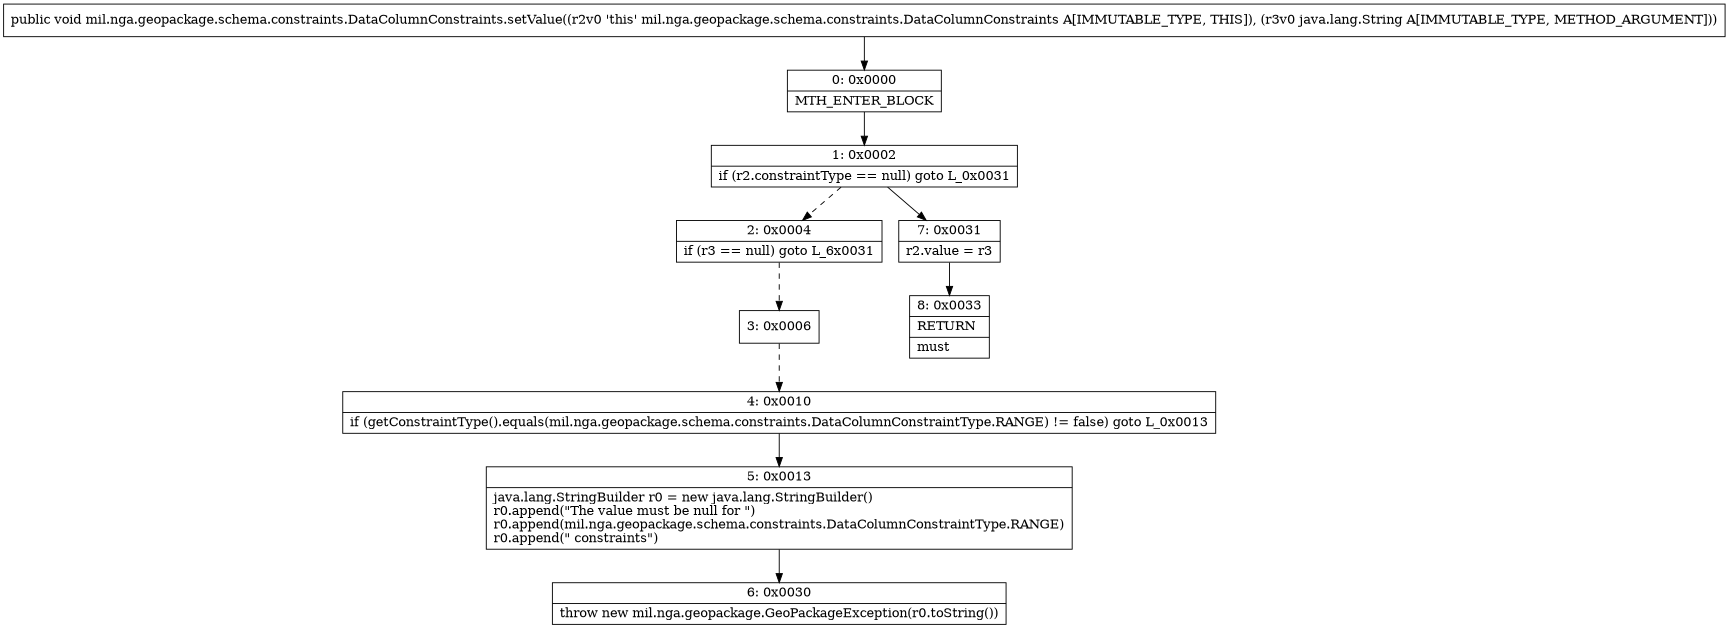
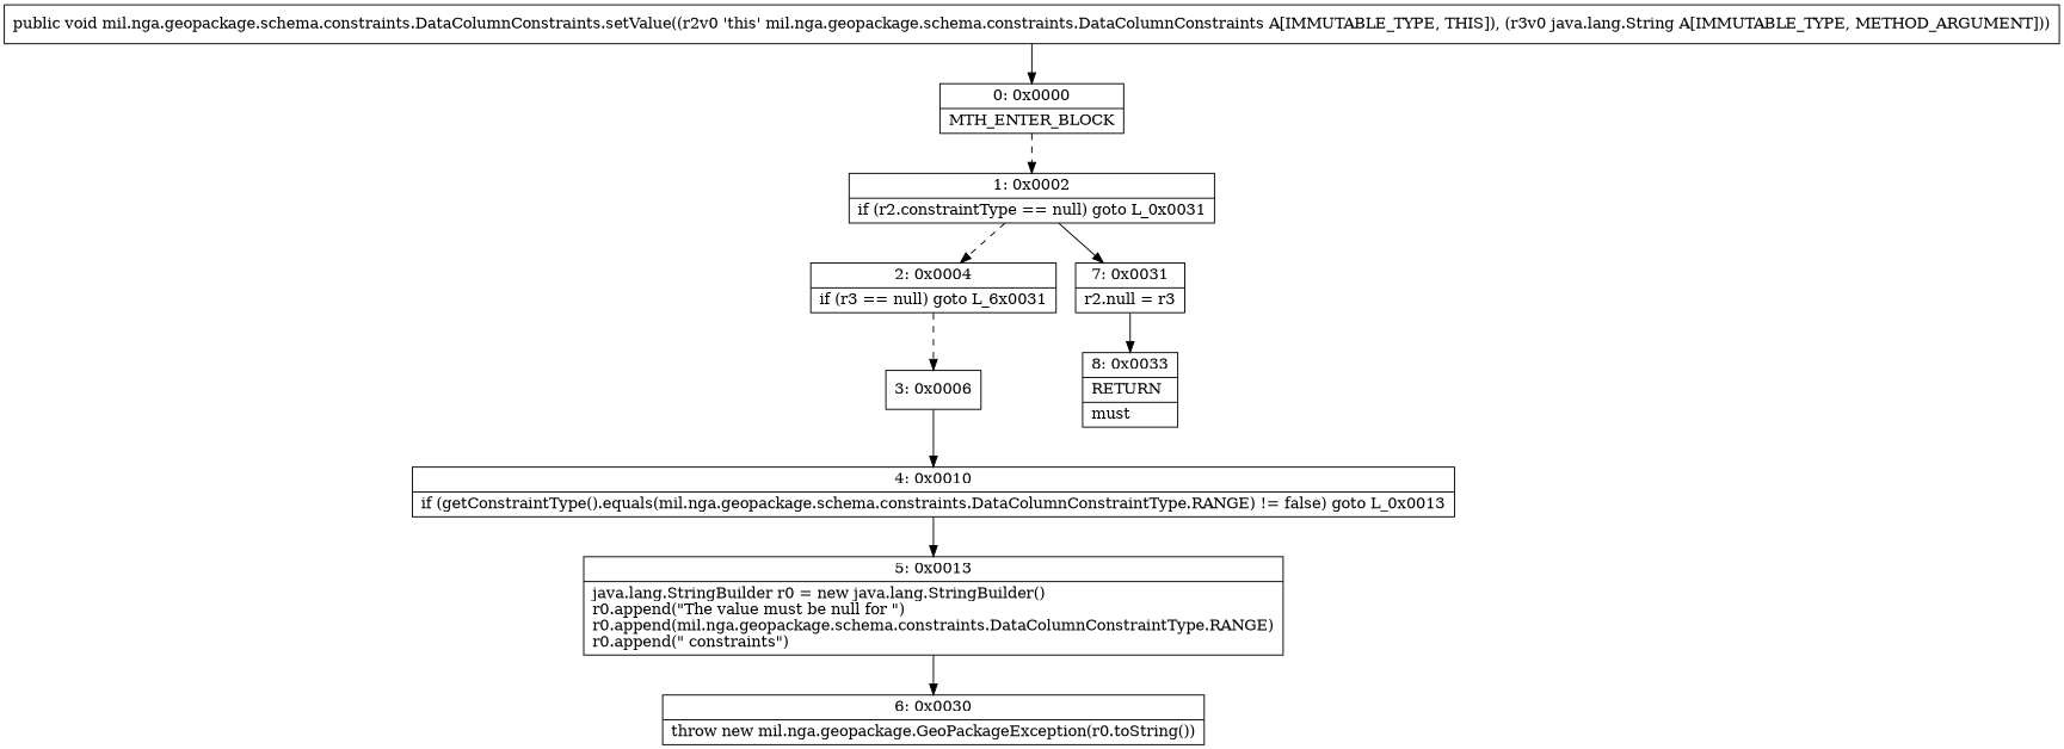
  digraph {
    node [shape=record]
    n1 [label="{0\:\ 0x0000|MTH_ENTER_BLOCK\l}"]
    n2 [label="{1\:\ 0x0002|if (r2.constraintType == null) goto L_0x0031\l}"]
    n3 [label="{2\:\ 0x0004|if (r3 == null) goto L_6x0031\l}"]
-   n4 [label="{7\:\ 0x0031|r2.value = r3\l}"]
+   n4 [label="{7\:\ 0x0031|r2.null = r3\l}"]
    n5 [label="{3\:\ 0x0006}"]
    n6 [label="{8\:\ 0x0033|RETURN\l|must\l}"]
    n7 [label="{4\:\ 0x0010|if (getConstraintType().equals(mil.nga.geopackage.schema.constraints.DataColumnConstraintType.RANGE) != false) goto L_0x0013\l}"]
    n8 [label="{5\:\ 0x0013|java.lang.StringBuilder r0 = new java.lang.StringBuilder()\lr0.append(\"The value must be null for \")\lr0.append(mil.nga.geopackage.schema.constraints.DataColumnConstraintType.RANGE)\lr0.append(\" constraints\")\l}"]
    n9 [label="{6\:\ 0x0030|throw new mil.nga.geopackage.GeoPackageException(r0.toString())\l}"]
    n10 [label="{public void mil.nga.geopackage.schema.constraints.DataColumnConstraints.setValue((r2v0 'this' mil.nga.geopackage.schema.constraints.DataColumnConstraints A[IMMUTABLE_TYPE, THIS]), (r3v0 java.lang.String A[IMMUTABLE_TYPE, METHOD_ARGUMENT])) }"]
-   n1 -> n2
+   n1 -> n2 [style=dashed]
    n2 -> n3 [style=dashed]
    n2 -> n4
    n3 -> n5 [style=dashed]
    n4 -> n6
-   n5 -> n7 [style=dashed]
+   n5 -> n7
    n7 -> n8
    n8 -> n9
    n10 -> n1
  }
